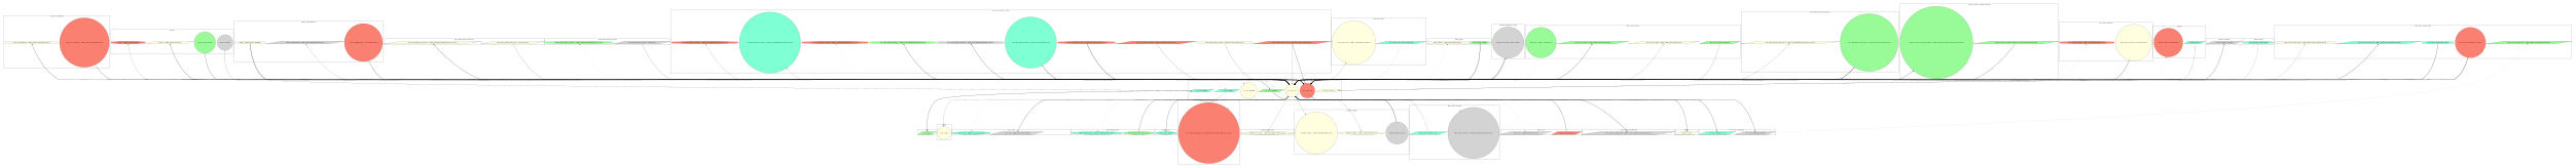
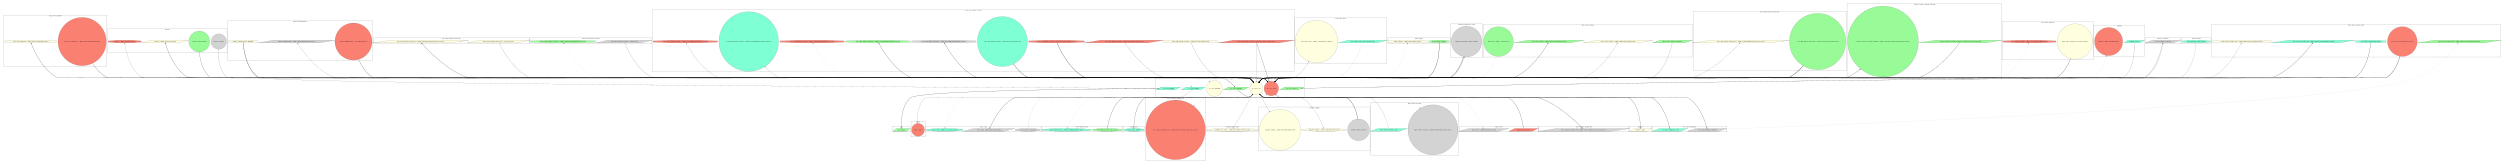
  digraph {
    fontname="JetBrains Mono"
    node [fillcolor=lightyellow fontname="JetBrains Mono" shape=parallelogram style=filled]
    edge [fontname="JetBrains Mono" style=solid]
    "Plack::Test::MockHTTP::__ANON__[Plack/Test/MockHTTP.pm:31]" [fillcolor=salmon shape=circle]
    "Plack::Test::MockHTTP::__ANON__[Plack/Test/MockHTTP.pm:25]" [shape=octagon]
    "Catalyst::prepare" [fillcolor=lightgrey shape=circle]
    "Catalyst::handle_request" [fillcolor=palegreen shape=circle]
    "Catalyst::__ANON__[Catalyst.pm:1966]"
    "Catalyst::__ANON__[Catalyst.pm:2032]" [fillcolor=salmon shape=octagon]
    "Module::Implementation::_load_implementation" [fillcolor=salmon shape=circle]
    "Module::Implementation::__ANON__[Module/Implementation.pm:87]" [fillcolor=lightgrey]
    "Module::Implementation::BEGIN@10" [shape=octagon]
-   "Try::Tiny::finally"
+   "Try::Tiny::finally" [fillcolor=palegreen]
    "Try::Tiny::BEGIN@6" [fillcolor=aquamarine]
    "Try::Tiny::catch" [fillcolor=salmon shape=circle]
    "Try::Tiny::BEGIN@3" [fillcolor=aquamarine]
    "Try::Tiny::BEGIN@8" [shape=circle]
    "Try::Tiny::try" [shape=circle]
    "Try::Tiny::BEGIN@46" [fillcolor=palegreen]
    "Moose::Meta::Method::Destructor::_initialize_body"
    "Moose::Meta::Method::Destructor::__ANON__[Moose/Meta/Method/Destructor.pm:99]"
+   "Class::Load::try_load_class" [fillcolor=lightgrey shape=octagon]
    "Class::Load::__ANON__[Class/Load.pm:183]" [fillcolor=lightgrey]
    "Class::Load::__ANON__[Class/Load.pm:180]" [fillcolor=aquamarine shape=octagon]
    "HTTP::Message::PSGI::req_to_psgi" [fillcolor=palegreen shape=octagon]
    "HTTP::Message::PSGI::__ANON__[HTTP/Message/PSGI.pm:19]" [fillcolor=aquamarine shape=octagon]
    "Scope::Guard::DESTROY" [fillcolor=aquamarine shape=octagon]
    "Moose::Meta::Method::Accessor::_compile_code" [fillcolor=lightgrey]
    "Moose::Meta::Method::Accessor::__ANON__[Moose/Meta/Method/Accessor.pm:39]" [fillcolor=palegreen shape=octagon]
    "Eval::Closure::Sandbox_276::__ANON__[(eval 394)[Eval/Closure.pm:125]:11]" [fillcolor=salmon shape=circle]
    "Class::MOP::Method::Accessor::_generate_accessor_method_inline" [fillcolor=salmon shape=octagon]
    "Class::MOP::Method::Accessor::_generate_writer_method_inline" [fillcolor=aquamarine shape=circle]
    "Class::MOP::Method::Accessor::_generate_clearer_method_inline" [fillcolor=salmon]
    "Class::MOP::Method::Accessor::__ANON__[Class/MOP/Method/Accessor.pm:209]" [fillcolor=salmon shape=octagon]
    "Class::MOP::Method::Accessor::__ANON__[Class/MOP/Method/Accessor.pm:154]" [fillcolor=aquamarine shape=circle]
    "Class::MOP::Method::Accessor::__ANON__[Class/MOP/Method/Accessor.pm:120]" [fillcolor=salmon shape=octagon]
    "Class::MOP::Method::Accessor::__ANON__[Class/MOP/Method/Accessor.pm:234]" [fillcolor=lightgrey shape=octagon]
    "Class::MOP::Method::Accessor::_generate_reader_method_inline" [shape=octagon]
    "Class::MOP::Method::Accessor::__ANON__[Class/MOP/Method/Accessor.pm:184]" [fillcolor=palegreen shape=octagon]
    "Class::MOP::Method::Accessor::_generate_predicate_method_inline" [fillcolor=salmon]
    "Class::MOP::Class::_post_add_attribute" [fillcolor=aquamarine]
    "Class::MOP::Class::__ANON__[Class/MOP/Class.pm:892]" [shape=circle]
    "Moose::Object::DESTROY" [fillcolor=palegreen shape=octagon]
    "Moose::Object::__ANON__[Moose/Object.pm:99]" [shape=octagon]
    "DBIx::Class::Storage::DBI::_connect" [fillcolor=salmon shape=circle]
    "DBIx::Class::Storage::DBI::dbh_do" [fillcolor=aquamarine shape=octagon]
    "DBIx::Class::Storage::DBI::__ANON__[DBIx/Class/Storage/DBI.pm:1300]" [fillcolor=aquamarine]
    "DBIx::Class::Storage::DBI::__ANON__[DBIx/Class/Storage/DBI.pm:790]" [shape=octagon]
    "DBIx::Class::Storage::DBI::__ANON__[DBIx/Class/Storage/DBI.pm:1306]" [fillcolor=palegreen]
    "KiokuDB::Role::UUIDs::__ANON__[KiokuDB/Role/UUIDs.pm:13]" [shape=octagon]
    "KiokuDB::TypeMap::resolve" [fillcolor=lightgrey shape=circle]
    "KiokuDB::TypeMap::__ANON__[KiokuDB/TypeMap.pm:56]" [shape=octagon]
    "KiokuDB::TypeMap::__ANON__[KiokuDB/TypeMap.pm:58]" [shape=circle]
    "KiokuDB::LiveObjects::Scope::DESTROY" [fillcolor=lightgrey shape=circle]
    "Module::Runtime::require_module" [fillcolor=aquamarine shape=octagon]
    "Exporter::import"
    "Moose::Meta::Attribute::__ANON__[Moose/Meta/Attribute.pm:45]" [fillcolor=lightgrey shape=circle]
    "Moose::Meta::Attribute::does" [fillcolor=aquamarine]
    "Try::Tiny::ScopeGuard::_new" [fillcolor=aquamarine]
    "Try::Tiny::ScopeGuard::DESTROY" [fillcolor=lightgrey]
    "vars::import" [fillcolor=palegreen]
    n59 [fillcolor=palegreen label="DBIx::Class::Schema::_register_post" shape=circle]
    "DBIx::Class::Schema::__ANON__[DBIx/Class/Schema.pm:829]"
    "DBIx::Class::Schema::connection" [fillcolor=palegreen]
    "DBIx::Class::Schema::__ANON__[DBIx/Class/Schema.pm:1378]" [fillcolor=palegreen]
    "Class::MOP::Method::Constructor::_generate_constructor_method_inline" [fillcolor=palegreen shape=circle]
    "Class::MOP::Method::Constructor::__ANON__[Class/MOP/Method/Constructor.pm:111]"
    "Catalyst::Plugin::Unicode::Encoding::_handle_param_unicode_decoding" [fillcolor=palegreen]
    "Catalyst::Plugin::Unicode::Encoding::__ANON__[Catalyst/Plugin/Unicode/Encoding.pm:163]" [fillcolor=palegreen shape=circle]
    n67 [label="Class::PSGI::Attribute::_process_accessors" shape=circle]
    "Class::MOP::Attribute::__ANON__[Class/MOP/Attribute.pm:398]" [fillcolor=salmon shape=octagon]
    "KiokuDB::lookup" [fillcolor=aquamarine]
    "KiokuDB::__ANON__[KiokuDB.pm:320]" [fillcolor=salmon shape=circle]
-   "strict::import" [shape=circle]
+   "strict::import" [fillcolor=salmon shape=circle]
    "Moose::Util::does_role" [fillcolor=salmon]
    "Moose::Util::__ANON__[Moose/Util.pm:54]" [fillcolor=lightgrey]
    "Eval::Closure::Sandbox_990::__ANON__[(eval 1205)[Eval/Closure.pm:125]:11]" [fillcolor=lightgrey]
    "Catalyst::Response::DESTROY" [fillcolor=lightgrey]
    subgraph cluster_1 {
      label="Plack::Test::MockHTTP"
      "Plack::Test::MockHTTP::__ANON__[Plack/Test/MockHTTP.pm:31]"
      "Plack::Test::MockHTTP::__ANON__[Plack/Test/MockHTTP.pm:25]"
    }
    subgraph cluster_2 {
      label=Catalyst
      "Catalyst::prepare"
      "Catalyst::handle_request"
      "Catalyst::__ANON__[Catalyst.pm:1966]"
      "Catalyst::__ANON__[Catalyst.pm:2032]"
    }
    subgraph cluster_3 {
      label="Module::Implementation"
      "Module::Implementation::_load_implementation"
      "Module::Implementation::__ANON__[Module/Implementation.pm:87]"
      "Module::Implementation::BEGIN@10"
    }
    subgraph cluster_4 {
      label="Try::Tiny"
      "Try::Tiny::finally"
      "Try::Tiny::BEGIN@6"
      "Try::Tiny::catch"
      "Try::Tiny::BEGIN@3"
      "Try::Tiny::BEGIN@8"
      "Try::Tiny::try"
      "Try::Tiny::BEGIN@46"
    }
    subgraph cluster_5 {
      label="Moose::Meta::Method::Destructor"
      "Moose::Meta::Method::Destructor::_initialize_body"
      "Moose::Meta::Method::Destructor::__ANON__[Moose/Meta/Method/Destructor.pm:99]"
    }
    subgraph cluster_6 {
      label="Class::Load"
+     "Class::Load::try_load_class"
      "Class::Load::__ANON__[Class/Load.pm:183]"
      "Class::Load::__ANON__[Class/Load.pm:180]"
    }
    subgraph cluster_7 {
      label="HTTP::Message::PSGI"
      "HTTP::Message::PSGI::req_to_psgi"
      "HTTP::Message::PSGI::__ANON__[HTTP/Message/PSGI.pm:19]"
    }
    subgraph cluster_8 {
      label="Scope::Guard"
      "Scope::Guard::DESTROY"
    }
    subgraph cluster_9 {
      label="Moose::Meta::Method::Accessor"
      "Moose::Meta::Method::Accessor::_compile_code"
      "Moose::Meta::Method::Accessor::__ANON__[Moose/Meta/Method/Accessor.pm:39]"
    }
    subgraph cluster_10 {
      label="Eval::Closure::Sandbox_276"
      "Eval::Closure::Sandbox_276::__ANON__[(eval 394)[Eval/Closure.pm:125]:11]"
    }
    subgraph cluster_11 {
      label="Class::MOP::Method::Closure"
      "Class::MOP::Method::Accessor::_generate_accessor_method_inline"
      "Class::MOP::Method::Accessor::_generate_writer_method_inline"
      "Class::MOP::Method::Accessor::_generate_clearer_method_inline"
      "Class::MOP::Method::Accessor::__ANON__[Class/MOP/Method/Accessor.pm:209]"
      "Class::MOP::Method::Accessor::__ANON__[Class/MOP/Method/Accessor.pm:154]"
      "Class::MOP::Method::Accessor::__ANON__[Class/MOP/Method/Accessor.pm:120]"
      "Class::MOP::Method::Accessor::__ANON__[Class/MOP/Method/Accessor.pm:234]"
      "Class::MOP::Method::Accessor::_generate_reader_method_inline"
      "Class::MOP::Method::Accessor::__ANON__[Class/MOP/Method/Accessor.pm:184]"
      "Class::MOP::Method::Accessor::_generate_predicate_method_inline"
    }
    subgraph cluster_12 {
      label="Class::MOP::Class"
      "Class::MOP::Class::_post_add_attribute"
      "Class::MOP::Class::__ANON__[Class/MOP/Class.pm:892]"
    }
    subgraph cluster_13 {
      label="Moose::Object"
      "Moose::Object::DESTROY"
      "Moose::Object::__ANON__[Moose/Object.pm:99]"
    }
    subgraph cluster_14 {
      label="DBIx::Class::Storage::DBI"
      "DBIx::Class::Storage::DBI::_connect"
      "DBIx::Class::Storage::DBI::dbh_do"
      "DBIx::Class::Storage::DBI::__ANON__[DBIx/Class/Storage/DBI.pm:1300]"
      "DBIx::Class::Storage::DBI::__ANON__[DBIx/Class/Storage/DBI.pm:790]"
      "DBIx::Class::Storage::DBI::__ANON__[DBIx/Class/Storage/DBI.pm:1306]"
    }
    subgraph cluster_15 {
      label="KiokuDB::Role::UUIDs"
      "KiokuDB::Role::UUIDs::__ANON__[KiokuDB/Role/UUIDs.pm:13]"
    }
    subgraph cluster_16 {
      label="KiokuDB::TypeMap"
      "KiokuDB::TypeMap::resolve"
      "KiokuDB::TypeMap::__ANON__[KiokuDB/TypeMap.pm:56]"
      "KiokuDB::TypeMap::__ANON__[KiokuDB/TypeMap.pm:58]"
    }
    subgraph cluster_17 {
      label="KiokuDB::LiveObjects::Scope"
      "KiokuDB::LiveObjects::Scope::DESTROY"
    }
    subgraph cluster_18 {
      label="Module::Runtime"
      "Module::Runtime::require_module"
    }
    subgraph cluster_19 {
      label=Exporter
      "Exporter::import"
    }
    subgraph cluster_20 {
      label="Moose::Meta::Attribute"
      "Moose::Meta::Attribute::__ANON__[Moose/Meta/Attribute.pm:45]"
      "Moose::Meta::Attribute::does"
    }
    subgraph cluster_21 {
      label="Try::Tiny::ScopeGuard"
      "Try::Tiny::ScopeGuard::_new"
      "Try::Tiny::ScopeGuard::DESTROY"
    }
    subgraph cluster_22 {
      label=vars
      "vars::import"
    }
    subgraph cluster_23 {
      label="DBIx::Class::Schema"
      n59
      "DBIx::Class::Schema::__ANON__[DBIx/Class/Schema.pm:829]"
      "DBIx::Class::Schema::connection"
      "DBIx::Class::Schema::__ANON__[DBIx/Class/Schema.pm:1378]"
    }
    subgraph cluster_24 {
      label="Class::MOP::Method::Constructor"
      "Class::MOP::Method::Constructor::_generate_constructor_method_inline"
      "Class::MOP::Method::Constructor::__ANON__[Class/MOP/Method/Constructor.pm:111]"
    }
    subgraph cluster_25 {
      label="Catalyst::Plugin::Unicode::Encoding"
      "Catalyst::Plugin::Unicode::Encoding::_handle_param_unicode_decoding"
      "Catalyst::Plugin::Unicode::Encoding::__ANON__[Catalyst/Plugin/Unicode/Encoding.pm:163]"
    }
    subgraph cluster_26 {
      label="Class::MOP::Attribute"
      n67
      "Class::MOP::Attribute::__ANON__[Class/MOP/Attribute.pm:398]"
    }
    subgraph cluster_27 {
      label=KiokuDB
      "KiokuDB::lookup"
      "KiokuDB::__ANON__[KiokuDB.pm:320]"
    }
    subgraph cluster_28 {
      label=resolve
      "strict::import"
    }
    subgraph cluster_29 {
      label="Moose::Util"
      "Moose::Util::does_role"
      "Moose::Util::__ANON__[Moose/Util.pm:54]"
    }
    subgraph cluster_30 {
      label="Eval::Closure::Sandbox_990"
      "Eval::Closure::Sandbox_990::__ANON__[(eval 1205)[Eval/Closure.pm:125]:11]"
    }
    subgraph cluster_31 {
      label="Catalyst::Response"
      "Catalyst::Response::DESTROY"
    }
    "Plack::Test::MockHTTP::__ANON__[Plack/Test/MockHTTP.pm:31]" -> "Try::Tiny::catch"
    "Plack::Test::MockHTTP::__ANON__[Plack/Test/MockHTTP.pm:31]" -> "Try::Tiny::try"
    "Catalyst::prepare" -> "Try::Tiny::catch"
    "Catalyst::prepare" -> "Try::Tiny::try" [style=dotted]
    "Catalyst::handle_request" -> "Try::Tiny::catch"
    "Catalyst::handle_request" -> "Try::Tiny::try"
    "Module::Implementation::_load_implementation" -> "Try::Tiny::catch" [style=bold]
    "Module::Implementation::_load_implementation" -> "Try::Tiny::try" [style=dotted]
    "Module::Implementation::BEGIN@10" -> "Try::Tiny::BEGIN@6"
    "Module::Implementation::BEGIN@10" -> "Try::Tiny::BEGIN@3" [style=dotted]
    "Module::Implementation::BEGIN@10" -> "Try::Tiny::BEGIN@8" [style=dotted]
    "Module::Implementation::BEGIN@10" -> "Try::Tiny::BEGIN@46" [style=bold]
    "Try::Tiny::BEGIN@6" -> "vars::import" [style=bold]
    "Try::Tiny::BEGIN@3" -> "strict::import"
    "Try::Tiny::try" -> "Plack::Test::MockHTTP::__ANON__[Plack/Test/MockHTTP.pm:25]" [style=bold]
    "Try::Tiny::try" -> "Catalyst::__ANON__[Catalyst.pm:1966]" [style=bold]
    "Try::Tiny::try" -> "Catalyst::__ANON__[Catalyst.pm:2032]"
    "Try::Tiny::try" -> "Module::Implementation::__ANON__[Module/Implementation.pm:87]"
    "Try::Tiny::try" -> "Moose::Meta::Method::Destructor::__ANON__[Moose/Meta/Method/Destructor.pm:99]" [style=bold]
    "Try::Tiny::try" -> "Class::Load::__ANON__[Class/Load.pm:183]" [style=bold]
    "Try::Tiny::try" -> "Class::Load::__ANON__[Class/Load.pm:180]" [style=dotted]
    "Try::Tiny::try" -> "HTTP::Message::PSGI::__ANON__[HTTP/Message/PSGI.pm:19]" [style=dotted]
    "Try::Tiny::try" -> "Scope::Guard::DESTROY" [style=bold]
    "Try::Tiny::try" -> "Moose::Meta::Method::Accessor::__ANON__[Moose/Meta/Method/Accessor.pm:39]" [style=dotted]
    "Try::Tiny::try" -> "Eval::Closure::Sandbox_276::__ANON__[(eval 394)[Eval/Closure.pm:125]:11]" [style=dotted]
    "Try::Tiny::try" -> "Class::MOP::Method::Accessor::__ANON__[Class/MOP/Method/Accessor.pm:209]" [style=dotted]
    "Try::Tiny::try" -> "Class::MOP::Method::Accessor::__ANON__[Class/MOP/Method/Accessor.pm:154]"
    "Try::Tiny::try" -> "Class::MOP::Method::Accessor::__ANON__[Class/MOP/Method/Accessor.pm:120]"
    "Try::Tiny::try" -> "Class::MOP::Method::Accessor::__ANON__[Class/MOP/Method/Accessor.pm:234]" [style=bold]
    "Try::Tiny::try" -> "Class::MOP::Method::Accessor::__ANON__[Class/MOP/Method/Accessor.pm:184]" [style=bold]
    "Try::Tiny::try" -> "Class::MOP::Class::__ANON__[Class/MOP/Class.pm:892]"
    "Try::Tiny::try" -> "Moose::Object::__ANON__[Moose/Object.pm:99]" [style=dotted]
    "Try::Tiny::try" -> "DBIx::Class::Storage::DBI::__ANON__[DBIx/Class/Storage/DBI.pm:1300]" [style=bold]
    "Try::Tiny::try" -> "DBIx::Class::Storage::DBI::__ANON__[DBIx/Class/Storage/DBI.pm:790]"
    "Try::Tiny::try" -> "KiokuDB::Role::UUIDs::__ANON__[KiokuDB/Role/UUIDs.pm:13]"
    "Try::Tiny::try" -> "KiokuDB::TypeMap::__ANON__[KiokuDB/TypeMap.pm:56]"
    "Try::Tiny::try" -> "KiokuDB::TypeMap::__ANON__[KiokuDB/TypeMap.pm:58]"
    "Try::Tiny::try" -> "KiokuDB::LiveObjects::Scope::DESTROY"
    "Try::Tiny::try" -> "Moose::Meta::Attribute::__ANON__[Moose/Meta/Attribute.pm:45]" [style=dotted]
    "Try::Tiny::try" -> "Try::Tiny::ScopeGuard::_new" [style=bold]
    "Try::Tiny::try" -> "Try::Tiny::ScopeGuard::DESTROY" [style=bold]
    "Try::Tiny::try" -> "DBIx::Class::Schema::__ANON__[DBIx/Class/Schema.pm:829]"
    "Try::Tiny::try" -> "DBIx::Class::Schema::__ANON__[DBIx/Class/Schema.pm:1378]" [style=bold]
    "Try::Tiny::try" -> "Class::MOP::Method::Constructor::__ANON__[Class/MOP/Method/Constructor.pm:111]"
    "Try::Tiny::try" -> "Catalyst::Plugin::Unicode::Encoding::__ANON__[Catalyst/Plugin/Unicode/Encoding.pm:163]" [style=bold]
    "Try::Tiny::try" -> "Class::MOP::Attribute::__ANON__[Class/MOP/Attribute.pm:398]" [style=dotted]
    "Try::Tiny::try" -> "KiokuDB::__ANON__[KiokuDB.pm:320]" [style=dotted]
    "Try::Tiny::try" -> "Moose::Util::__ANON__[Moose/Util.pm:54]" [style=dotted]
    "Try::Tiny::try" -> "Eval::Closure::Sandbox_990::__ANON__[(eval 1205)[Eval/Closure.pm:125]:11]" [style=bold]
    "Try::Tiny::try" -> "Catalyst::Response::DESTROY" [style=dotted]
    "Try::Tiny::BEGIN@46" -> "Exporter::import" [style=bold]
    "Moose::Meta::Method::Destructor::_initialize_body" -> "Try::Tiny::catch" [style=dotted]
    "Moose::Meta::Method::Destructor::_initialize_body" -> "Try::Tiny::try"
+   "Class::Load::try_load_class" -> "Try::Tiny::catch" [style=dotted]
+   "Class::Load::try_load_class" -> "Try::Tiny::try" [style=dotted]
    "HTTP::Message::PSGI::req_to_psgi" -> "Try::Tiny::try" [style=bold]
    "Moose::Meta::Method::Accessor::_compile_code" -> "Try::Tiny::catch"
    "Moose::Meta::Method::Accessor::_compile_code" -> "Try::Tiny::try" [style=dotted]
    "Class::MOP::Method::Accessor::_generate_accessor_method_inline" -> "Try::Tiny::catch" [style=bold]
    "Class::MOP::Method::Accessor::_generate_accessor_method_inline" -> "Try::Tiny::try"
    "Class::MOP::Method::Accessor::_generate_writer_method_inline" -> "Try::Tiny::catch"
    "Class::MOP::Method::Accessor::_generate_writer_method_inline" -> "Try::Tiny::try" [style=bold]
    "Class::MOP::Method::Accessor::_generate_clearer_method_inline" -> "Try::Tiny::catch" [style=bold]
    "Class::MOP::Method::Accessor::_generate_clearer_method_inline" -> "Try::Tiny::try"
    "Class::MOP::Method::Accessor::_generate_reader_method_inline" -> "Try::Tiny::catch" [style=dotted]
    "Class::MOP::Method::Accessor::_generate_reader_method_inline" -> "Try::Tiny::try"
    "Class::MOP::Method::Accessor::_generate_predicate_method_inline" -> "Try::Tiny::catch"
    "Class::MOP::Method::Accessor::_generate_predicate_method_inline" -> "Try::Tiny::try" [style=dotted]
    "Class::MOP::Class::_post_add_attribute" -> "Try::Tiny::catch" [style=dotted]
    "Class::MOP::Class::_post_add_attribute" -> "Try::Tiny::try" [style=dotted]
    "Moose::Object::DESTROY" -> "Try::Tiny::catch" [style=bold]
    "Moose::Object::DESTROY" -> "Try::Tiny::try"
    "DBIx::Class::Storage::DBI::_connect" -> "Try::Tiny::finally" [style=bold]
    "DBIx::Class::Storage::DBI::_connect" -> "Try::Tiny::catch"
    "DBIx::Class::Storage::DBI::_connect" -> "Try::Tiny::try" [style=dotted]
    "DBIx::Class::Storage::DBI::dbh_do" -> "Try::Tiny::catch" [style=dotted]
    "DBIx::Class::Storage::DBI::dbh_do" -> "Try::Tiny::try" [style=bold]
    "KiokuDB::TypeMap::resolve" -> "Try::Tiny::catch" [style=bold]
    "KiokuDB::TypeMap::resolve" -> "Try::Tiny::try"
    "KiokuDB::LiveObjects::Scope::DESTROY" -> "Try::Tiny::catch" [style=bold]
    "KiokuDB::LiveObjects::Scope::DESTROY" -> "Try::Tiny::try"
    "Module::Runtime::require_module" -> "Try::Tiny::try"
    "Moose::Meta::Attribute::does" -> "Try::Tiny::try"
    "Try::Tiny::ScopeGuard::DESTROY" -> "DBIx::Class::Storage::DBI::__ANON__[DBIx/Class/Storage/DBI.pm:1306]" [style=dotted]
    n59 -> "Try::Tiny::try" [style=dotted]
    "DBIx::Class::Schema::connection" -> "Try::Tiny::catch"
    "DBIx::Class::Schema::connection" -> "Try::Tiny::try" [style=dotted]
    "Class::MOP::Method::Constructor::_generate_constructor_method_inline" -> "Try::Tiny::catch" [style=bold]
    "Class::MOP::Method::Constructor::_generate_constructor_method_inline" -> "Try::Tiny::try" [style=bold]
    "Catalyst::Plugin::Unicode::Encoding::_handle_param_unicode_decoding" -> "Try::Tiny::catch"
    "Catalyst::Plugin::Unicode::Encoding::_handle_param_unicode_decoding" -> "Try::Tiny::try"
    n67 -> "Try::Tiny::catch" [style=bold]
    n67 -> "Try::Tiny::try" [style=dotted]
    "KiokuDB::lookup" -> "Try::Tiny::catch" [style=dotted]
    "KiokuDB::lookup" -> "Try::Tiny::try"
    "Moose::Util::does_role" -> "Try::Tiny::try" [style=bold]
    "Catalyst::Response::DESTROY" -> "Try::Tiny::catch"
    "Catalyst::Response::DESTROY" -> "Try::Tiny::try"
  }
